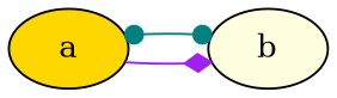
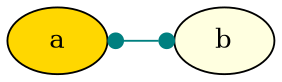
  digraph {
    rankdir=LR
    node [style=filled]
    a [fillcolor=gold]
    b [fillcolor=lightyellow]
-   a -> b [color=purple arrowhead=diamond]
    a -> b [arrowhead=dot arrowtail=dot color=teal dir=both]
  }
